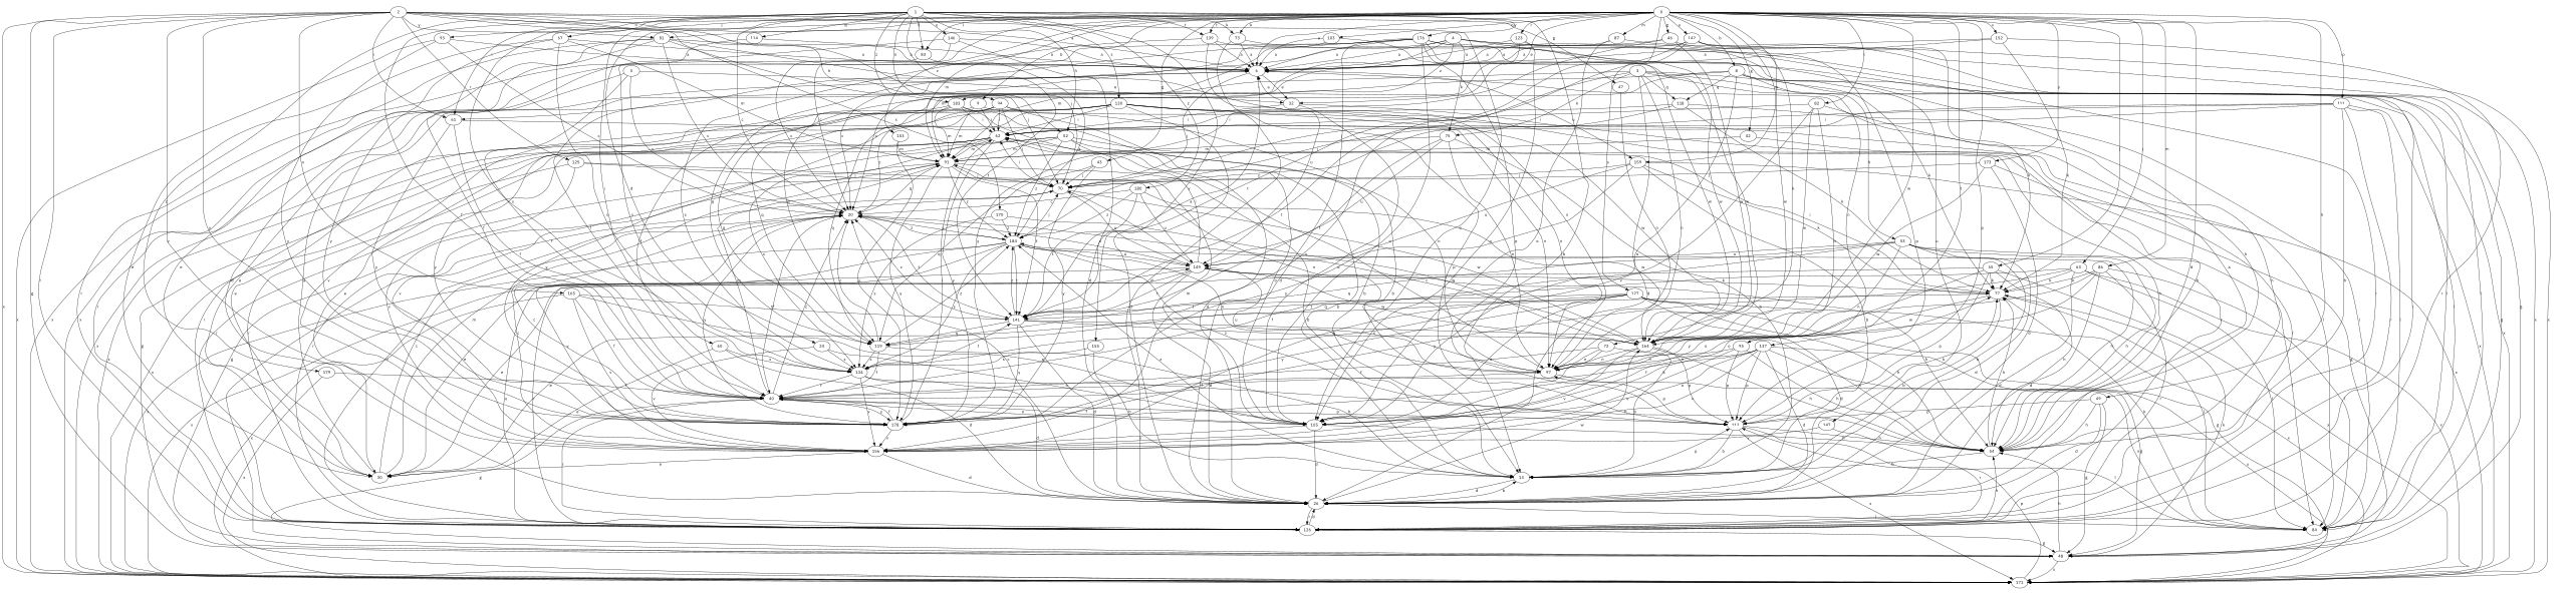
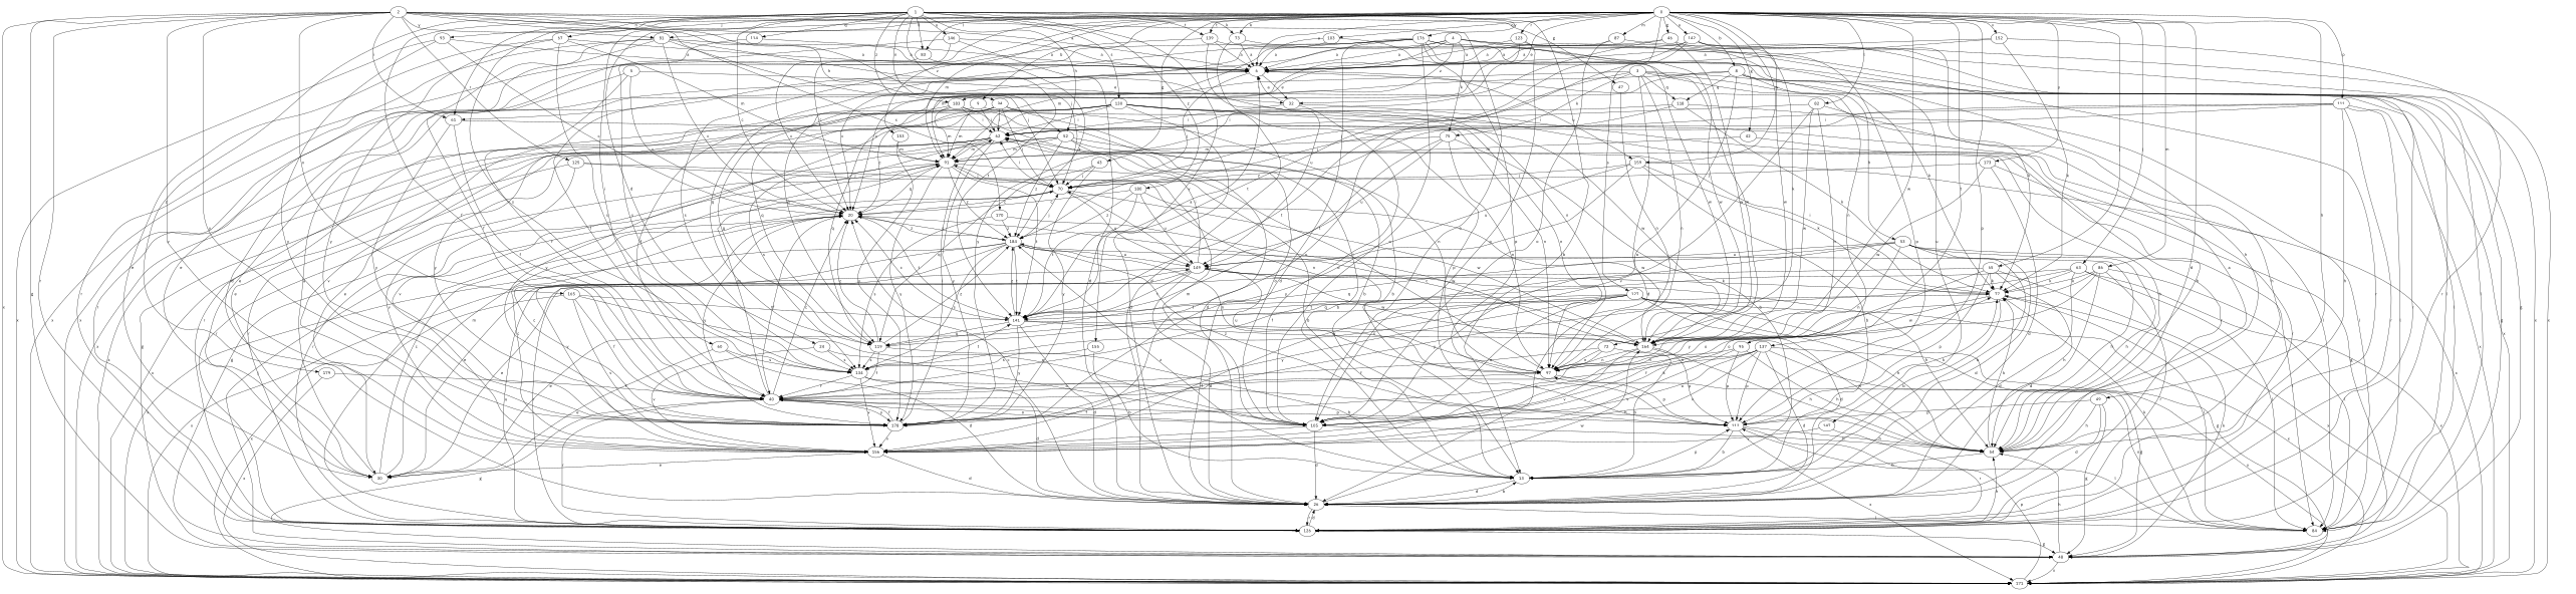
  strict digraph {
    fontname="IBM Plex Sans"
    node [fontname="IBM Plex Sans"]
    edge [fontname="IBM Plex Sans"]
    0
    6
    8
    9
    20
    24
    26
    32
    42
    43
    46
    49
    60
    63
    65
    72
    73
    81
    82
    83
    86
    87
    91
    103
    111
    112
    123
    127
    137
    139
    142
    152
    153
    159
    164
    173
    179
    70
    n39 [label=30]
    40
    48
    105
    126
    118
    53
    119
    84
    62
    141
    178
    184
    134
    156
    13
    171
    54
    77
    97
    149
    1
    52
    61
    67
    93
    94
    114
    130
    146
    155
    176
    180
    183
    2
    47
    125
    165
    170
    3
    75
    95
    4
    147
    5
    0 -> 6 [label=a]
    0 -> 8 [label=b]
    0 -> 9 [label=b]
    0 -> 20 [label=c]
    0 -> 24 [label=d]
    0 -> 26 [label=d]
    0 -> 32 [label=e]
    0 -> 42 [label=g]
    0 -> 43 [label=g]
    0 -> 46 [label=g]
    0 -> 49 [label=h]
    0 -> 60 [label=i]
    0 -> 63 [label=j]
    0 -> 65 [label=j]
    0 -> 72 [label=k]
    0 -> 73 [label=k]
    0 -> 81 [label=l]
    0 -> 82 [label=l]
    0 -> 83 [label=l]
    0 -> 86 [label=m]
    0 -> 87 [label=m]
    0 -> 91 [label=m]
    0 -> 103 [label=o]
    0 -> 111 [label=p]
    0 -> 112 [label=p]
    0 -> 123 [label=r]
    0 -> 127 [label=s]
    0 -> 137 [label=t]
    0 -> 139 [label=t]
    0 -> 142 [label=u]
    0 -> 152 [label=v]
    0 -> 153 [label=v]
    0 -> 159 [label=w]
    0 -> 164 [label=w]
    0 -> 173 [label=y]
    0 -> 179 [label=z]
    6 -> 32 [label=e]
    6 -> 159 [label=u]
    6 -> 70 [label=j]
    6 -> n39 [label=e]
    8 -> 40 [label=f]
    8 -> 48 [label=g]
    8 -> 105 [label=o]
    8 -> 126 [label=r]
    8 -> 118 [label=q]
    8 -> 53 [label=h]
    8 -> 119 [label=q]
    9 -> 91 [label=m]
    9 -> n39 [label=e]
    9 -> 84 [label=l]
    9 -> 62 [label=i]
    20 -> 91 [label=q]
    20 -> 40 [label=f]
    20 -> 141 [label=t]
    20 -> 178 [label=y]
    20 -> 184 [label=z]
    24 -> 105 [label=o]
    24 -> 134 [label=s]
    24 -> 156 [label=v]
    26 -> 20 [label=c]
    26 -> 164 [label=w]
    26 -> 126 [label=r]
    26 -> 84 [label=l]
    26 -> 13 [label=b]
    32 -> 6 [label=a]
    32 -> 105 [label=o]
    32 -> 126 [label=r]
    32 -> 62 [label=i]
    42 -> 91 [label=m]
    42 -> 126 [label=r]
    43 -> 70 [label=j]
    43 -> 119 [label=q]
    43 -> 178 [label=y]
    46 -> 6 [label=a]
    46 -> 164 [label=w]
    46 -> 178 [label=y]
    46 -> 171 [label=x]
    49 -> 26 [label=d]
    49 -> 112 [label=p]
    49 -> 48 [label=g]
    49 -> 54 [label=h]
    60 -> 26 [label=d]
    60 -> n39 [label=e]
    60 -> 134 [label=s]
    63 -> 26 [label=d]
    63 -> 119 [label=q]
    63 -> 84 [label=l]
    63 -> 178 [label=y]
    63 -> 171 [label=x]
    63 -> 77 [label=k]
    65 -> 112 [label=p]
    65 -> n39 [label=e]
    65 -> 105 [label=o]
    65 -> 171 [label=x]
    65 -> 54 [label=h]
    65 -> 77 [label=k]
    72 -> 40 [label=f]
    72 -> 105 [label=o]
    72 -> 13 [label=b]
    72 -> 97 [label=n]
    73 -> 6 [label=a]
    73 -> 26 [label=d]
    73 -> 84 [label=l]
    81 -> 6 [label=a]
    81 -> 20 [label=c]
    81 -> 70 [label=j]
    81 -> n39 [label=e]
    81 -> 126 [label=r]
    81 -> 178 [label=y]
    81 -> 97 [label=n]
    82 -> 164 [label=w]
    82 -> 62 [label=i]
    82 -> 156 [label=v]
    82 -> 54 [label=h]
    82 -> 97 [label=n]
    83 -> 184 [label=z]
    83 -> 134 [label=s]
    86 -> 26 [label=d]
    86 -> 105 [label=o]
    86 -> 126 [label=r]
    86 -> 84 [label=l]
    86 -> 178 [label=y]
    86 -> 77 [label=k]
    87 -> 6 [label=a]
    87 -> 48 [label=g]
    87 -> 105 [label=o]
    91 -> 70 [label=j]
    91 -> 48 [label=g]
    91 -> 126 [label=r]
    91 -> 141 [label=t]
    91 -> 178 [label=y]
    91 -> 184 [label=z]
    91 -> 13 [label=b]
    103 -> 6 [label=a]
    103 -> 164 [label=w]
    103 -> 119 [label=q]
    111 -> 70 [label=j]
    111 -> 126 [label=r]
    111 -> 84 [label=l]
    111 -> 62 [label=i]
    111 -> 184 [label=z]
    111 -> 171 [label=x]
    111 -> 54 [label=h]
    112 -> 84 [label=l]
    112 -> 184 [label=z]
    112 -> 13 [label=b]
    112 -> 171 [label=x]
    112 -> 54 [label=h]
    112 -> 77 [label=k]
    123 -> 6 [label=a]
    123 -> 91 [label=m]
    123 -> 112 [label=p]
    123 -> 105 [label=o]
    127 -> 26 [label=d]
    127 -> n39 [label=e]
    127 -> 48 [label=g]
    127 -> 105 [label=o]
    127 -> 141 [label=t]
    127 -> 178 [label=y]
    127 -> 134 [label=s]
    127 -> 171 [label=x]
    127 -> 54 [label=h]
    137 -> 26 [label=d]
    137 -> 112 [label=p]
    137 -> 40 [label=f]
    137 -> 48 [label=g]
    137 -> 105 [label=o]
    137 -> 156 [label=v]
    137 -> 171 [label=x]
    137 -> 97 [label=n]
    139 -> 6 [label=a]
    139 -> 84 [label=l]
    139 -> 134 [label=s]
    139 -> 149 [label=u]
    142 -> 6 [label=a]
    142 -> 164 [label=w]
    142 -> 141 [label=t]
    142 -> 156 [label=v]
    142 -> 171 [label=x]
    142 -> 77 [label=k]
    152 -> 6 [label=a]
    152 -> 126 [label=r]
    152 -> 119 [label=q]
    152 -> 77 [label=k]
    153 -> 91 [label=m]
    153 -> 178 [label=y]
    159 -> 70 [label=j]
    159 -> 178 [label=y]
    159 -> 13 [label=b]
    159 -> 171 [label=x]
    159 -> 77 [label=k]
    159 -> 149 [label=u]
    164 -> 20 [label=c]
    164 -> 112 [label=p]
    164 -> 156 [label=v]
    164 -> 54 [label=h]
    164 -> 97 [label=n]
    173 -> 26 [label=d]
    173 -> 164 [label=w]
    173 -> 70 [label=j]
    173 -> 48 [label=g]
    179 -> 40 [label=f]
    179 -> 171 [label=x]
    70 -> 164 [label=w]
    70 -> 126 [label=r]
    70 -> 62 [label=i]
    70 -> 149 [label=u]
    n39 -> 6 [label=a]
    n39 -> 20 [label=c]
    n39 -> 91 [label=m]
    40 -> 20 [label=c]
    40 -> 91 [label=m]
    40 -> 112 [label=p]
    40 -> 48 [label=g]
    40 -> 105 [label=o]
    40 -> 126 [label=r]
    40 -> 178 [label=y]
    48 -> 70 [label=j]
    48 -> 171 [label=x]
    48 -> 54 [label=h]
    48 -> 77 [label=k]
    105 -> 26 [label=d]
    105 -> 91 [label=m]
    105 -> 40 [label=f]
    105 -> 156 [label=v]
    105 -> 54 [label=h]
    126 -> 26 [label=d]
    126 -> 48 [label=g]
    126 -> 54 [label=h]
    126 -> 149 [label=u]
    118 -> 84 [label=l]
    118 -> 62 [label=i]
    118 -> 141 [label=t]
    118 -> 77 [label=k]
    53 -> 26 [label=d]
    53 -> 40 [label=f]
    53 -> 119 [label=q]
    53 -> 84 [label=l]
    53 -> 13 [label=b]
    53 -> 54 [label=h]
    53 -> 97 [label=n]
    53 -> 149 [label=u]
    119 -> 20 [label=c]
    119 -> 40 [label=f]
    119 -> 184 [label=z]
    119 -> 134 [label=s]
    119 -> 13 [label=b]
    84 -> 77 [label=k]
    84 -> 97 [label=n]
    62 -> 91 [label=m]
    62 -> 48 [label=g]
    62 -> 126 [label=r]
    62 -> 178 [label=y]
    62 -> 134 [label=s]
    62 -> 171 [label=x]
    141 -> 6 [label=a]
    141 -> 20 [label=c]
    141 -> 26 [label=d]
    141 -> 164 [label=w]
    141 -> 119 [label=q]
    141 -> 178 [label=y]
    141 -> 184 [label=z]
    141 -> 54 [label=h]
    178 -> 20 [label=c]
    178 -> 40 [label=f]
    178 -> 62 [label=i]
    178 -> 156 [label=v]
    184 -> 20 [label=c]
    184 -> 70 [label=j]
    184 -> n39 [label=e]
    184 -> 141 [label=t]
    184 -> 134 [label=s]
    184 -> 156 [label=v]
    184 -> 171 [label=x]
    184 -> 54 [label=h]
    184 -> 97 [label=n]
    184 -> 149 [label=u]
    134 -> 26 [label=d]
    134 -> 40 [label=f]
    134 -> 141 [label=t]
    134 -> 156 [label=v]
    134 -> 54 [label=h]
    156 -> 20 [label=c]
    156 -> 26 [label=d]
    156 -> n39 [label=e]
    156 -> 77 [label=k]
    13 -> 26 [label=d]
    13 -> 112 [label=p]
    13 -> 184 [label=z]
    171 -> 112 [label=p]
    54 -> 6 [label=a]
    54 -> 13 [label=b]
    54 -> 77 [label=k]
    77 -> 164 [label=w]
    77 -> 84 [label=l]
    77 -> 62 [label=i]
    77 -> 141 [label=t]
    77 -> 13 [label=b]
    97 -> 112 [label=p]
    97 -> 40 [label=f]
    97 -> 62 [label=i]
    97 -> 149 [label=u]
-   149 -> 20 [label=c]
+   70 -> 20 [label=c]
    149 -> 26 [label=d]
    149 -> 164 [label=w]
    149 -> 70 [label=j]
    149 -> 126 [label=r]
    149 -> 62 [label=i]
    149 -> 141 [label=t]
    149 -> 171 [label=x]
    149 -> 54 [label=h]
    149 -> 77 [label=k]
    1 -> 20 [label=c]
    1 -> 73 [label=k]
    1 -> 83 [label=l]
    1 -> 139 [label=t]
    1 -> 40 [label=f]
    1 -> 141 [label=t]
    1 -> 134 [label=s]
    1 -> 13 [label=b]
    1 -> 52 [label=h]
    1 -> 61 [label=i]
    1 -> 67 [label=j]
    1 -> 93 [label=n]
    1 -> 94 [label=n]
    1 -> 114 [label=q]
    1 -> 130 [label=s]
    1 -> 146 [label=u]
    1 -> 155 [label=v]
    1 -> 176 [label=y]
    1 -> 180 [label=z]
    1 -> 183 [label=z]
    52 -> 91 [label=m]
    52 -> 105 [label=o]
    52 -> 126 [label=r]
    52 -> 184 [label=z]
    52 -> 156 [label=v]
    52 -> 13 [label=b]
    52 -> 54 [label=h]
    61 -> 40 [label=f]
    61 -> 178 [label=y]
    61 -> 97 [label=n]
    67 -> 6 [label=a]
    67 -> 26 [label=d]
    67 -> 91 [label=m]
    67 -> n39 [label=e]
    67 -> 134 [label=s]
    93 -> 6 [label=a]
    93 -> 20 [label=c]
    93 -> 178 [label=y]
    93 -> 171 [label=x]
    94 -> 20 [label=c]
    94 -> 70 [label=j]
    94 -> 119 [label=q]
    94 -> 62 [label=i]
    94 -> 178 [label=y]
    94 -> 13 [label=b]
    94 -> 97 [label=n]
    114 -> 6 [label=a]
    114 -> 171 [label=x]
    130 -> 26 [label=d]
    130 -> 112 [label=p]
    130 -> 164 [label=w]
    130 -> n39 [label=e]
    130 -> 126 [label=r]
    130 -> 62 [label=i]
    130 -> 178 [label=y]
    130 -> 171 [label=x]
    130 -> 54 [label=h]
    130 -> 97 [label=n]
    146 -> 6 [label=a]
    146 -> 20 [label=c]
    146 -> 26 [label=d]
    146 -> 40 [label=f]
    155 -> 134 [label=s]
    155 -> 13 [label=b]
    176 -> 6 [label=a]
    176 -> 20 [label=c]
    176 -> 26 [label=d]
    176 -> 91 [label=m]
    176 -> 112 [label=p]
    176 -> 164 [label=w]
    176 -> 105 [label=o]
    176 -> 171 [label=x]
    176 -> 54 [label=h]
    176 -> 77 [label=k]
    180 -> 20 [label=c]
    180 -> 164 [label=w]
    180 -> 141 [label=t]
    180 -> 184 [label=z]
    180 -> 149 [label=u]
    183 -> 26 [label=d]
    183 -> 91 [label=m]
    183 -> 119 [label=q]
    183 -> 62 [label=i]
    183 -> 156 [label=v]
    183 -> 13 [label=b]
    2 -> 6 [label=a]
    2 -> 81 [label=y]
    2 -> 70 [label=j]
    2 -> 48 [label=g]
    2 -> 105 [label=o]
    2 -> 126 [label=r]
    2 -> 178 [label=y]
    2 -> 156 [label=v]
    2 -> 171 [label=x]
    2 -> 52 [label=h]
    2 -> 61 [label=i]
    2 -> 47 [label=g]
    2 -> 125 [label=r]
    2 -> 165 [label=x]
    2 -> 170 [label=x]
    47 -> 97 [label=n]
    125 -> 70 [label=j]
    125 -> 156 [label=v]
    125 -> 171 [label=x]
    125 -> 97 [label=n]
    165 -> 40 [label=f]
    165 -> 105 [label=o]
    165 -> 141 [label=t]
    165 -> 156 [label=v]
    165 -> 171 [label=x]
    170 -> 164 [label=w]
    170 -> 184 [label=z]
    170 -> 134 [label=s]
    3 -> 26 [label=d]
    3 -> 70 [label=j]
    3 -> 118 [label=q]
    3 -> 84 [label=l]
    3 -> 171 [label=x]
    3 -> 97 [label=n]
    3 -> 61 [label=i]
    3 -> 75 [label=k]
    3 -> 95 [label=n]
    75 -> 91 [label=m]
    75 -> 141 [label=t]
    75 -> 13 [label=b]
    75 -> 97 [label=n]
    75 -> 149 [label=u]
    95 -> 112 [label=p]
    95 -> 156 [label=v]
    95 -> 54 [label=h]
    95 -> 97 [label=n]
    4 -> 6 [label=a]
    4 -> 20 [label=c]
    4 -> 164 [label=w]
    4 -> 40 [label=f]
    4 -> 126 [label=r]
    4 -> 183 [label=z]
    4 -> 75 [label=k]
    4 -> 147 [label=u]
    147 -> 126 [label=r]
    147 -> 156 [label=v]
    5 -> 20 [label=c]
    5 -> 32 [label=e]
    5 -> 40 [label=f]
    5 -> 126 [label=r]
  }
